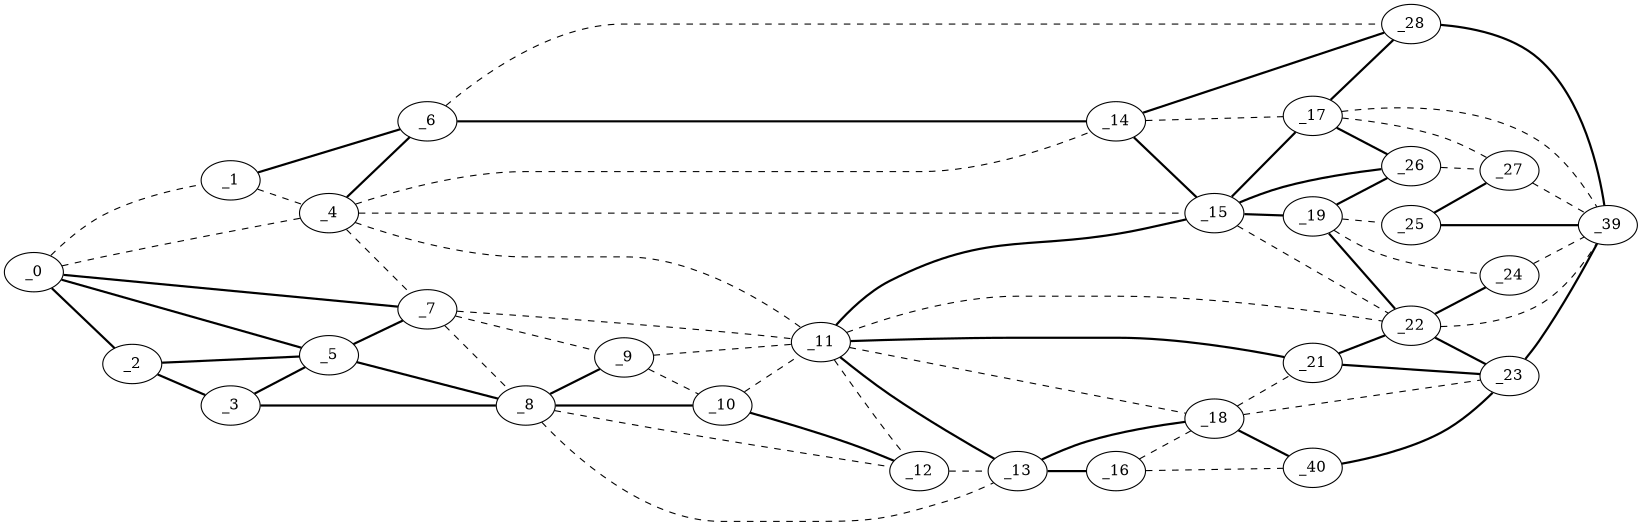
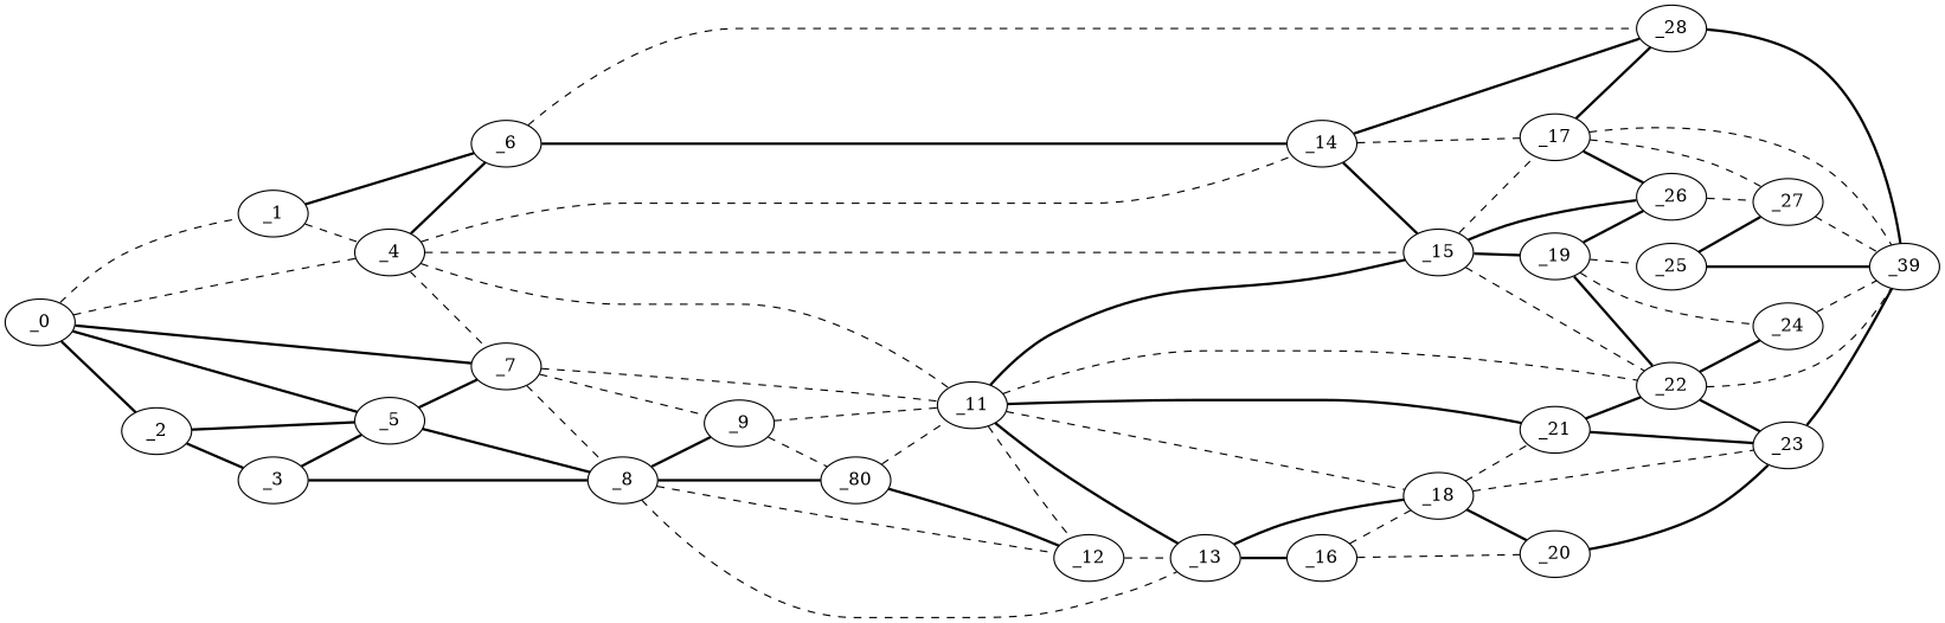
  graph {
    rankdir=LR
    node [x=96 y=19]
    edge [style=bold valence=2]
    _0 [x=9 y=54]
    _1 [x=15 y=96]
    _2 [x=20]
    _4 [x=33 y=92]
    _5 [x=36 y=21]
    _7 [x=43 y=22]
    _6 [x=39 y=105]
    _3 [x=24 y=13]
    _11 [x=76 y=32]
    _14 [x=86 y=98]
    _15 [x=95 y=67]
    _8 [x=45 y=3]
    _9 [x=50 y=21]
    _28 [x=121 y=118]
    _12 [x=78 y=5]
    _13 [x=82 y=5]
    _18 [x=97]
    _21 [x=105 y=37]
    _22 [x=108 y=48]
    _17 [y=83]
    _19 [x=102 y=64]
    _26 [x=111 y=73]
-   _10 [x=63 y=20]
+   _10 [x=63 y=20 label=_80]
    n24 [label=_39 x=123 y=84]
    _16 [y=9]
-   _20 [x=103 y=11 label=_40]
+   _20 [x=103 y=11]
    _23 [x=109 y=17]
    _24 [x=110 y=58]
    _27 [x=117 y=80]
    _25 [x=111 y=62]
    _0 -- _1 [style=dashed valence=1]
    _0 -- _2 [valence=1]
    _0 -- _4 [style=dashed]
    _0 -- _5
    _0 -- _7
    _1 -- _4 [style=dashed]
    _1 -- _6 [valence=1]
    _2 -- _5
    _2 -- _3 [valence=1]
    _4 -- _7 [style=dashed]
    _4 -- _6
    _4 -- _11 [style=dashed valence=1]
    _4 -- _14 [style=dashed]
    _4 -- _15 [style=dashed]
    _5 -- _7
    _5 -- _8
    _7 -- _11 [style=dashed]
    _7 -- _8 [style=dashed]
    _7 -- _9 [style=dashed]
    _6 -- _14 [valence=1]
    _6 -- _28 [style=dashed valence=1]
    _3 -- _5 [valence=1]
    _3 -- _8 [valence=1]
    _11 -- _15
    _11 -- _12 [style=dashed]
    _11 -- _13
    _11 -- _18 [style=dashed]
    _11 -- _21 [valence=1]
    _11 -- _22 [style=dashed]
    _14 -- _15 [valence=1]
    _14 -- _28
    _14 -- _17 [style=dashed valence=1]
    _15 -- _22 [style=dashed valence=1]
-   _15 -- _17
+   _15 -- _17 [style=dashed]
    _15 -- _19
    _15 -- _26 [valence=1]
    _8 -- _9
    _8 -- _12 [style=dashed]
    _8 -- _13 [style=dashed valence=1]
    _8 -- _10
    _9 -- _11 [style=dashed]
    _9 -- _10 [style=dashed]
    _28 -- n24 [valence=1]
    _12 -- _13 [style=dashed]
    _13 -- _18
    _13 -- _16 [valence=1]
    _18 -- _21 [style=dashed]
    _18 -- _20 [valence=1]
    _18 -- _23 [style=dashed valence=1]
    _21 -- _22
    _21 -- _23 [valence=1]
    _22 -- n24 [style=dashed valence=1]
    _22 -- _23
    _22 -- _24 [valence=1]
    _17 -- _28 [valence=1]
    _17 -- _26
    _17 -- n24 [style=dashed]
    _17 -- _27 [style=dashed]
    _19 -- _22
    _19 -- _26
    _19 -- _24 [style=dashed valence=1]
    _19 -- _25 [style=dashed]
    _26 -- _27 [style=dashed]
    _10 -- _11 [style=dashed]
    _10 -- _12
    _16 -- _18 [style=dashed]
    _16 -- _20 [style=dashed valence=1]
    _20 -- _23 [valence=1]
    _23 -- n24 [valence=1]
    _24 -- n24 [style=dashed]
    _27 -- n24 [style=dashed]
    _25 -- n24 [valence=1]
    _25 -- _27
  }
